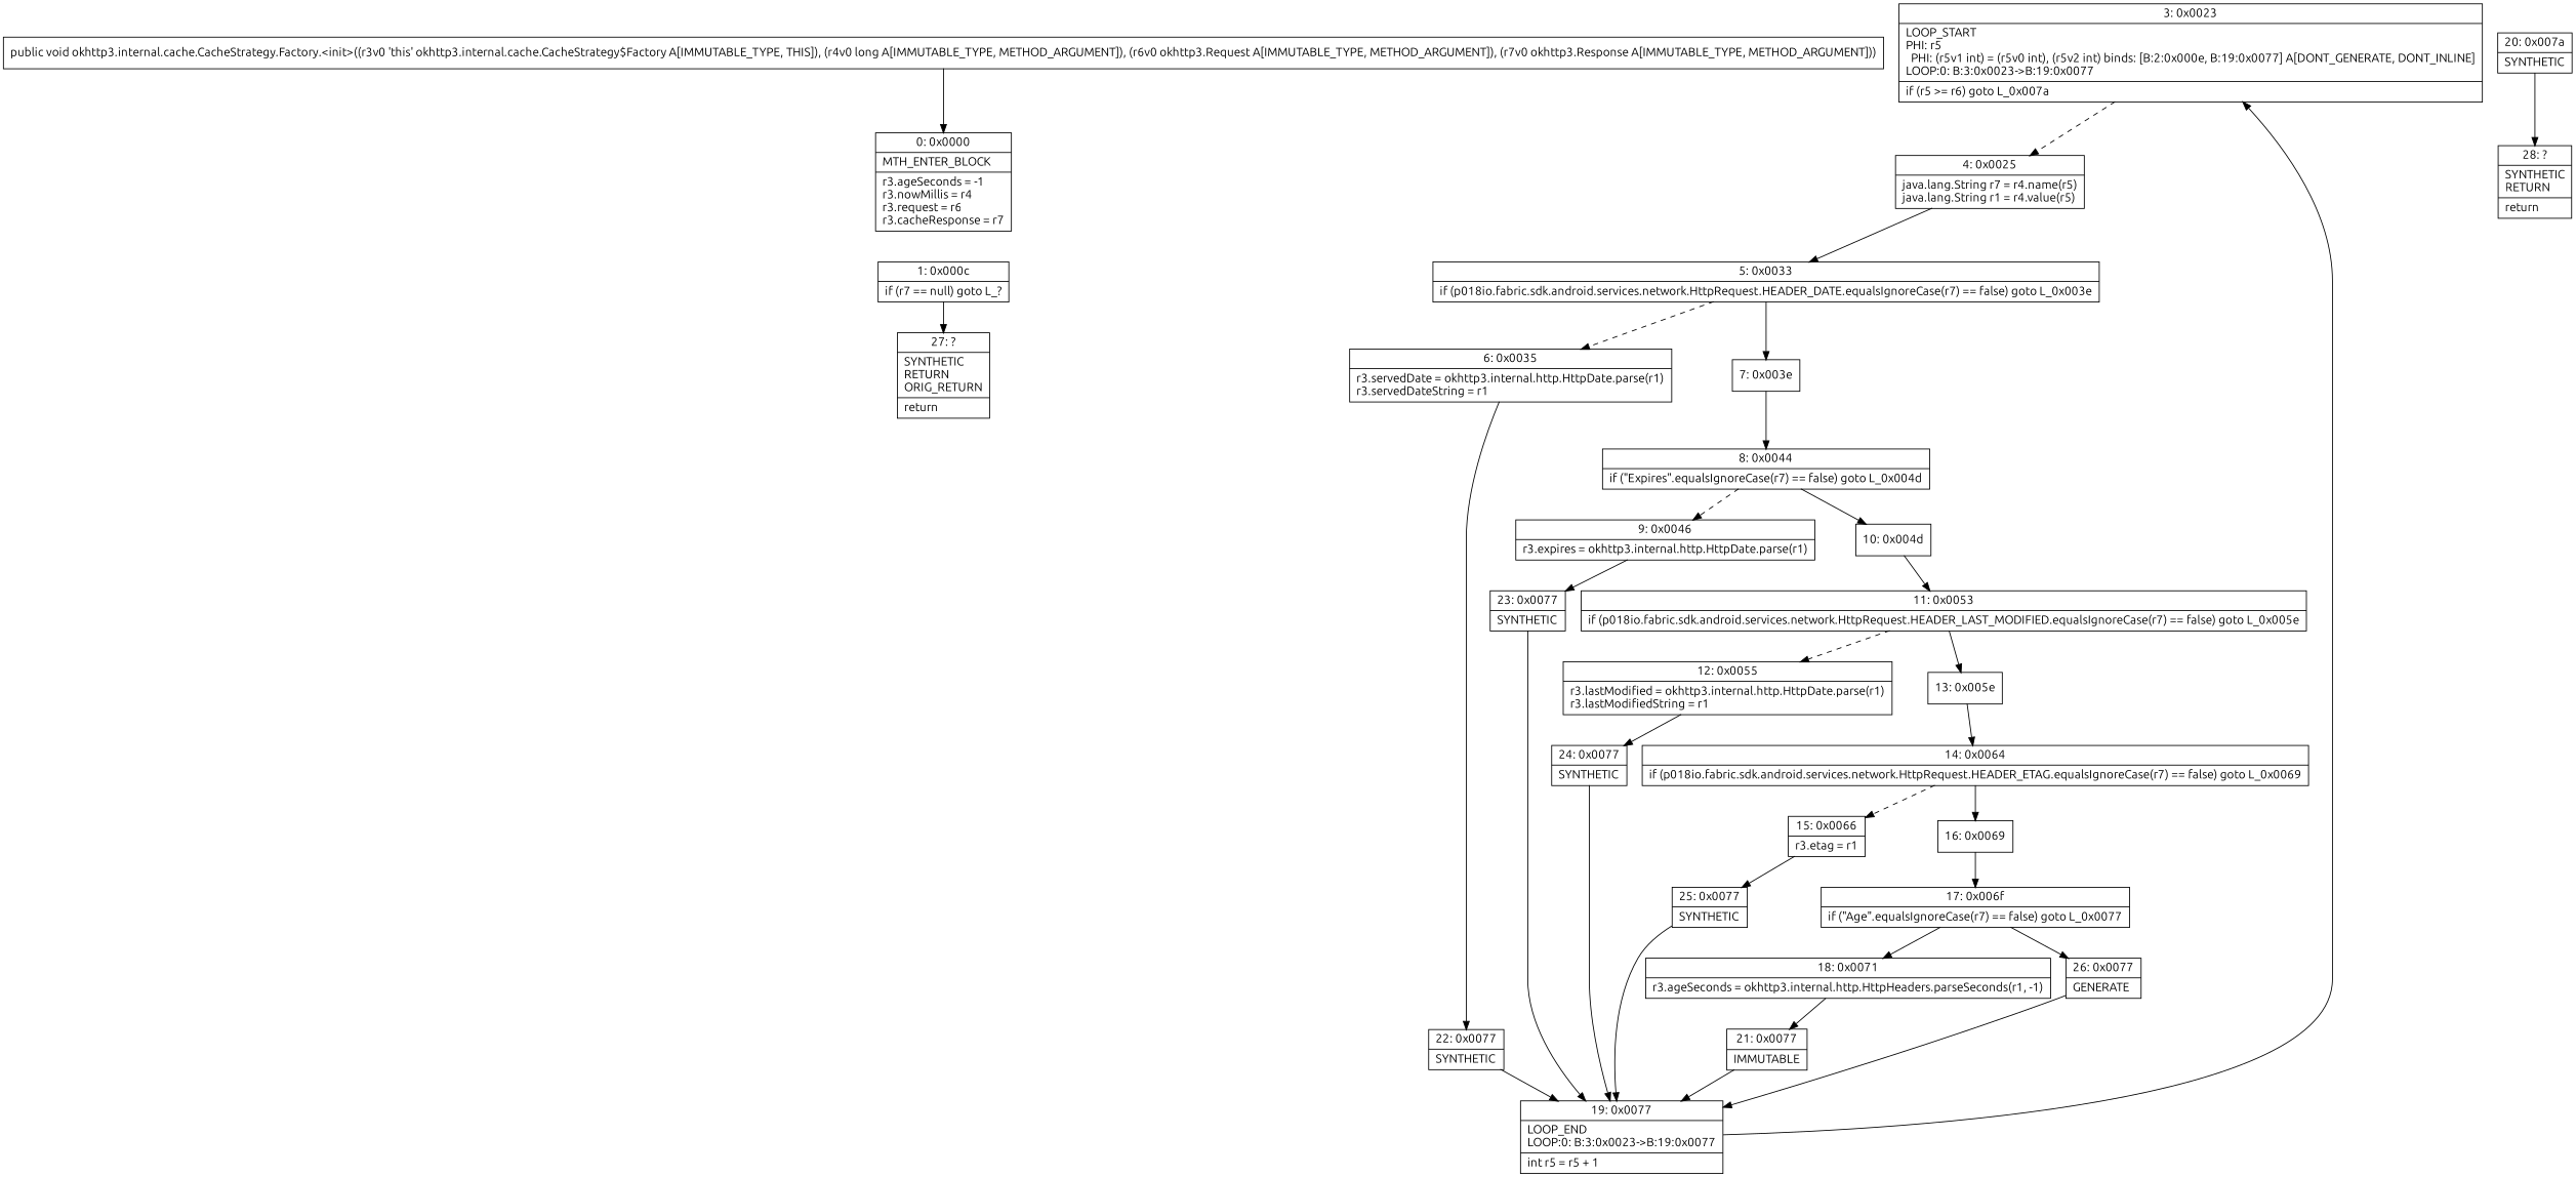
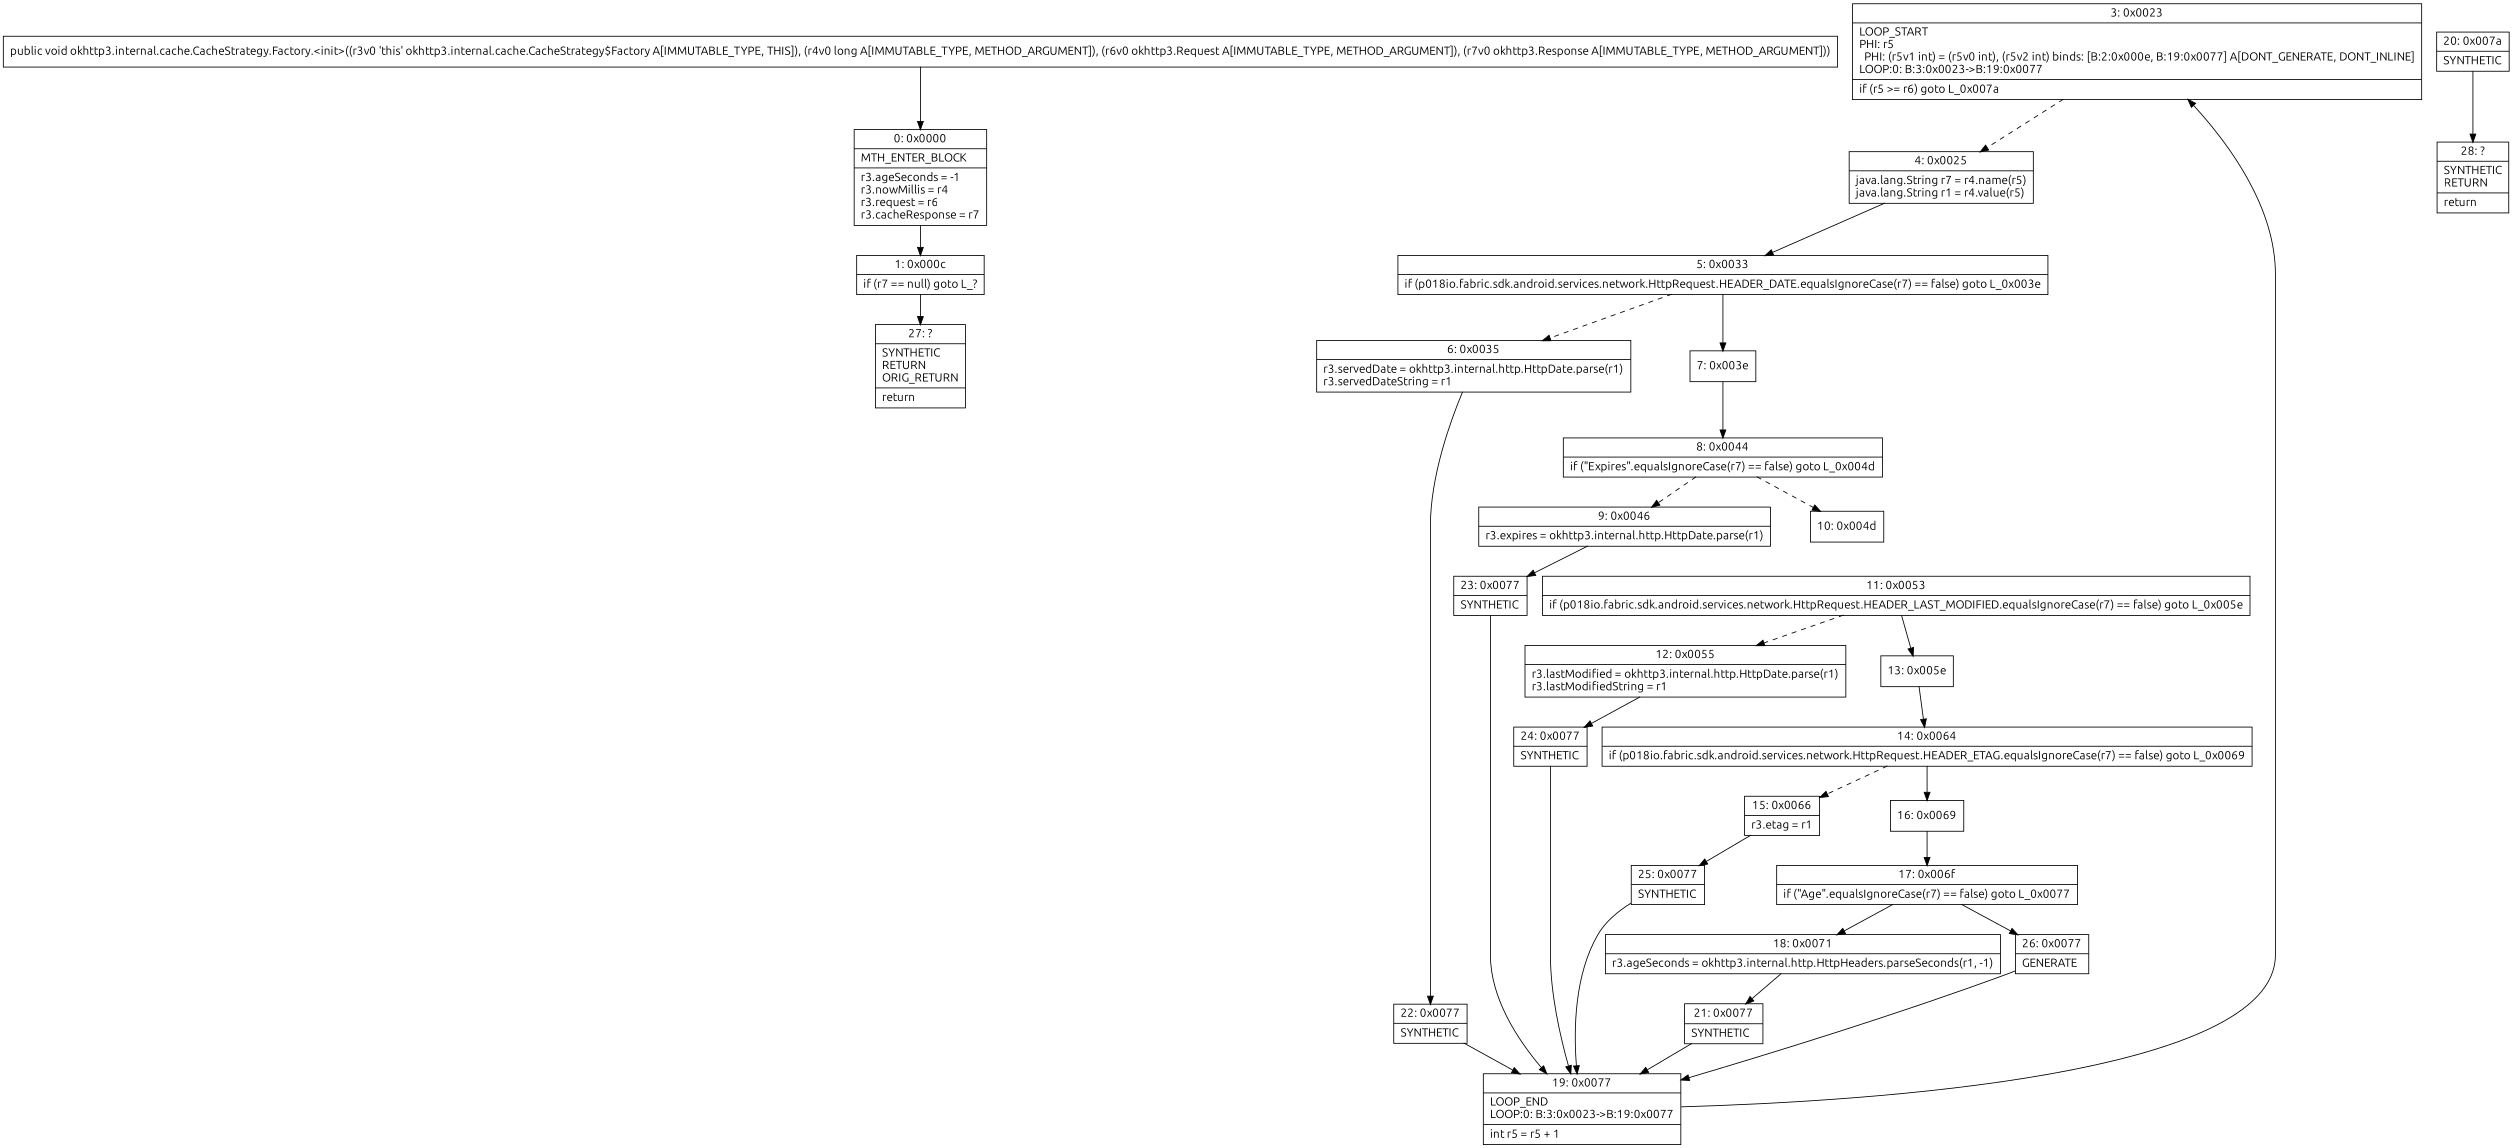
  digraph {
    fontname=Ubuntu
    node [fontname=Ubuntu shape=record]
    edge [fontname=Ubuntu]
    n1 [label="{0\:\ 0x0000|MTH_ENTER_BLOCK\l|r3.ageSeconds = \-1\lr3.nowMillis = r4\lr3.request = r6\lr3.cacheResponse = r7\l}"]
    n2 [label="{1\:\ 0x000c|if (r7 == null) goto L_?\l}"]
    n3 [label="{27\:\ ?|SYNTHETIC\lRETURN\lORIG_RETURN\l|return\l}"]
    n4 [label="{3\:\ 0x0023|LOOP_START\lPHI: r5 \l  PHI: (r5v1 int) = (r5v0 int), (r5v2 int) binds: [B:2:0x000e, B:19:0x0077] A[DONT_GENERATE, DONT_INLINE]\lLOOP:0: B:3:0x0023\-\>B:19:0x0077\l|if (r5 \>= r6) goto L_0x007a\l}"]
    n5 [label="{4\:\ 0x0025|java.lang.String r7 = r4.name(r5)\ljava.lang.String r1 = r4.value(r5)\l}"]
    n6 [label="{5\:\ 0x0033|if (p018io.fabric.sdk.android.services.network.HttpRequest.HEADER_DATE.equalsIgnoreCase(r7) == false) goto L_0x003e\l}"]
    n7 [label="{20\:\ 0x007a|SYNTHETIC\l}"]
    n8 [label="{28\:\ ?|SYNTHETIC\lRETURN\l|return\l}"]
    n9 [label="{6\:\ 0x0035|r3.servedDate = okhttp3.internal.http.HttpDate.parse(r1)\lr3.servedDateString = r1\l}"]
    n10 [label="{7\:\ 0x003e}"]
    n11 [label="{22\:\ 0x0077|SYNTHETIC\l}"]
    n12 [label="{8\:\ 0x0044|if (\"Expires\".equalsIgnoreCase(r7) == false) goto L_0x004d\l}"]
    n13 [label="{19\:\ 0x0077|LOOP_END\lLOOP:0: B:3:0x0023\-\>B:19:0x0077\l|int r5 = r5 + 1\l}"]
    n14 [label="{9\:\ 0x0046|r3.expires = okhttp3.internal.http.HttpDate.parse(r1)\l}"]
    n15 [label="{10\:\ 0x004d}"]
    n16 [label="{23\:\ 0x0077|SYNTHETIC\l}"]
    n17 [label="{11\:\ 0x0053|if (p018io.fabric.sdk.android.services.network.HttpRequest.HEADER_LAST_MODIFIED.equalsIgnoreCase(r7) == false) goto L_0x005e\l}"]
    n18 [label="{12\:\ 0x0055|r3.lastModified = okhttp3.internal.http.HttpDate.parse(r1)\lr3.lastModifiedString = r1\l}"]
    n19 [label="{13\:\ 0x005e}"]
    n20 [label="{24\:\ 0x0077|SYNTHETIC\l}"]
    n21 [label="{14\:\ 0x0064|if (p018io.fabric.sdk.android.services.network.HttpRequest.HEADER_ETAG.equalsIgnoreCase(r7) == false) goto L_0x0069\l}"]
    n22 [label="{15\:\ 0x0066|r3.etag = r1\l}"]
    n23 [label="{16\:\ 0x0069}"]
    n24 [label="{25\:\ 0x0077|SYNTHETIC\l}"]
    n25 [label="{17\:\ 0x006f|if (\"Age\".equalsIgnoreCase(r7) == false) goto L_0x0077\l}"]
    n26 [label="{18\:\ 0x0071|r3.ageSeconds = okhttp3.internal.http.HttpHeaders.parseSeconds(r1, \-1)\l}"]
    n27 [label="{26\:\ 0x0077|GENERATE\l}"]
-   n28 [label="{21\:\ 0x0077|IMMUTABLE\l}"]
+   n28 [label="{21\:\ 0x0077|SYNTHETIC\l}"]
    n29 [label="{public void okhttp3.internal.cache.CacheStrategy.Factory.\<init\>((r3v0 'this' okhttp3.internal.cache.CacheStrategy$Factory A[IMMUTABLE_TYPE, THIS]), (r4v0 long A[IMMUTABLE_TYPE, METHOD_ARGUMENT]), (r6v0 okhttp3.Request A[IMMUTABLE_TYPE, METHOD_ARGUMENT]), (r7v0 okhttp3.Response A[IMMUTABLE_TYPE, METHOD_ARGUMENT])) }"]
+   n1 -> n2
    n2 -> n3
    n4 -> n5 [style=dashed]
    n5 -> n6
    n6 -> n9 [style=dashed]
    n6 -> n10
    n7 -> n8
    n9 -> n11
    n10 -> n12
    n11 -> n13
    n12 -> n14 [style=dashed]
-   n12 -> n15
+   n12 -> n15 [style=dashed]
    n13 -> n4
    n14 -> n16
-   n15 -> n17
    n16 -> n13
    n17 -> n18 [style=dashed]
    n17 -> n19
    n18 -> n20
    n19 -> n21
    n20 -> n13
    n21 -> n22 [style=dashed]
    n21 -> n23
    n22 -> n24
    n23 -> n25
    n24 -> n13
    n25 -> n26 [style=solid]
    n25 -> n27
    n26 -> n28
    n27 -> n13
    n28 -> n13
    n29 -> n1
  }
